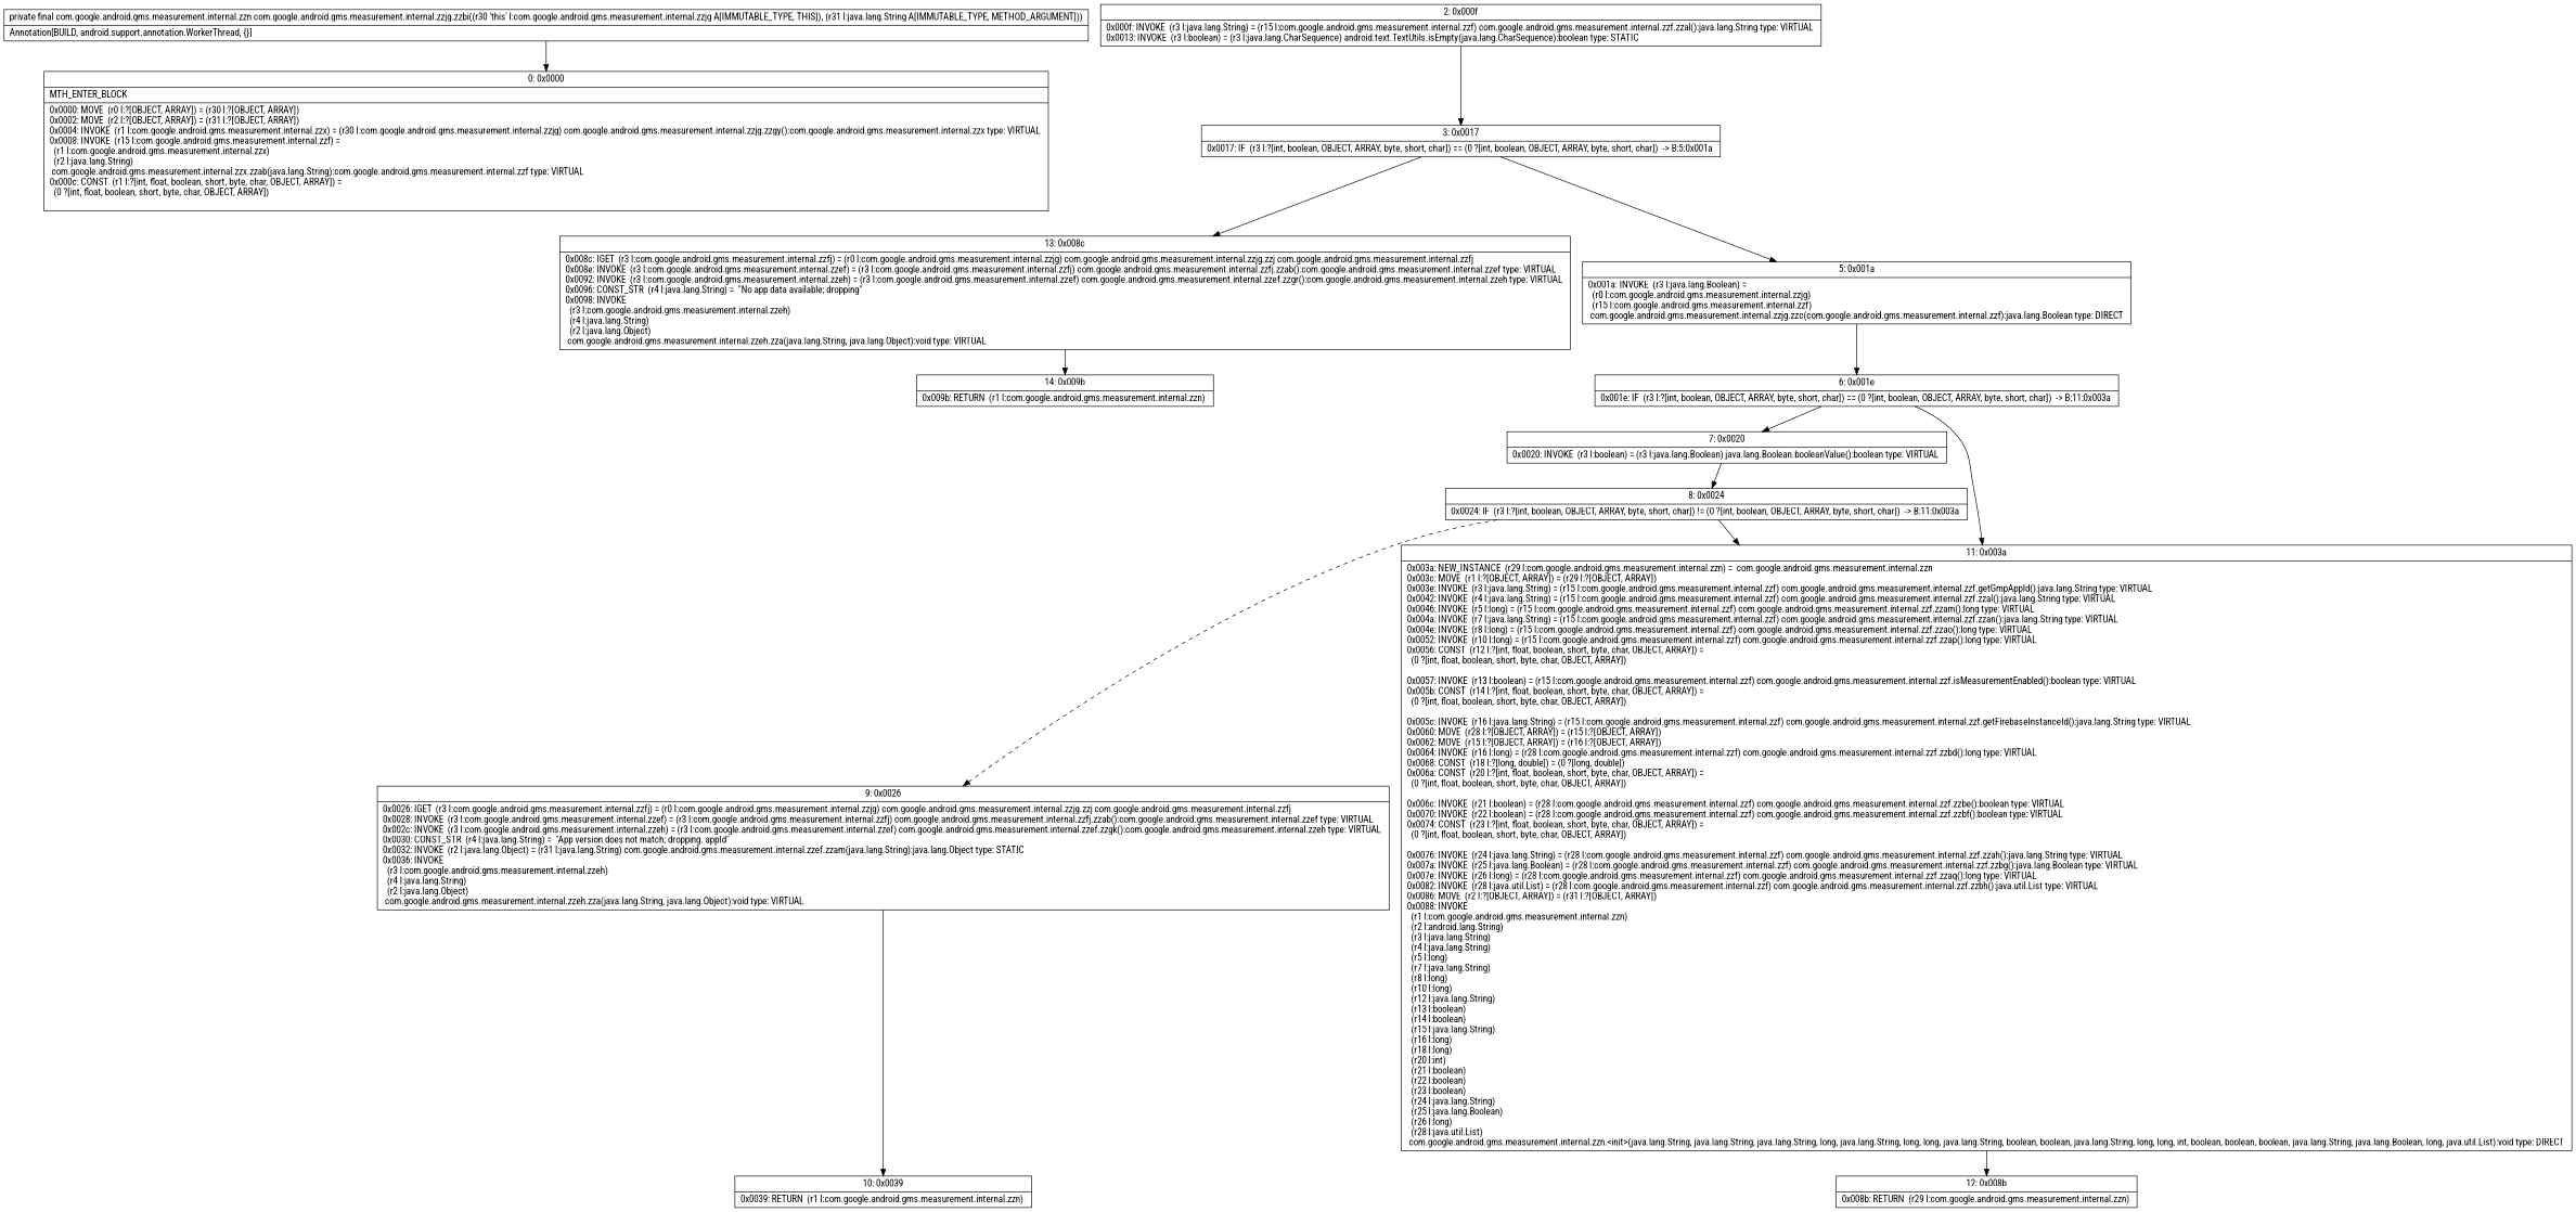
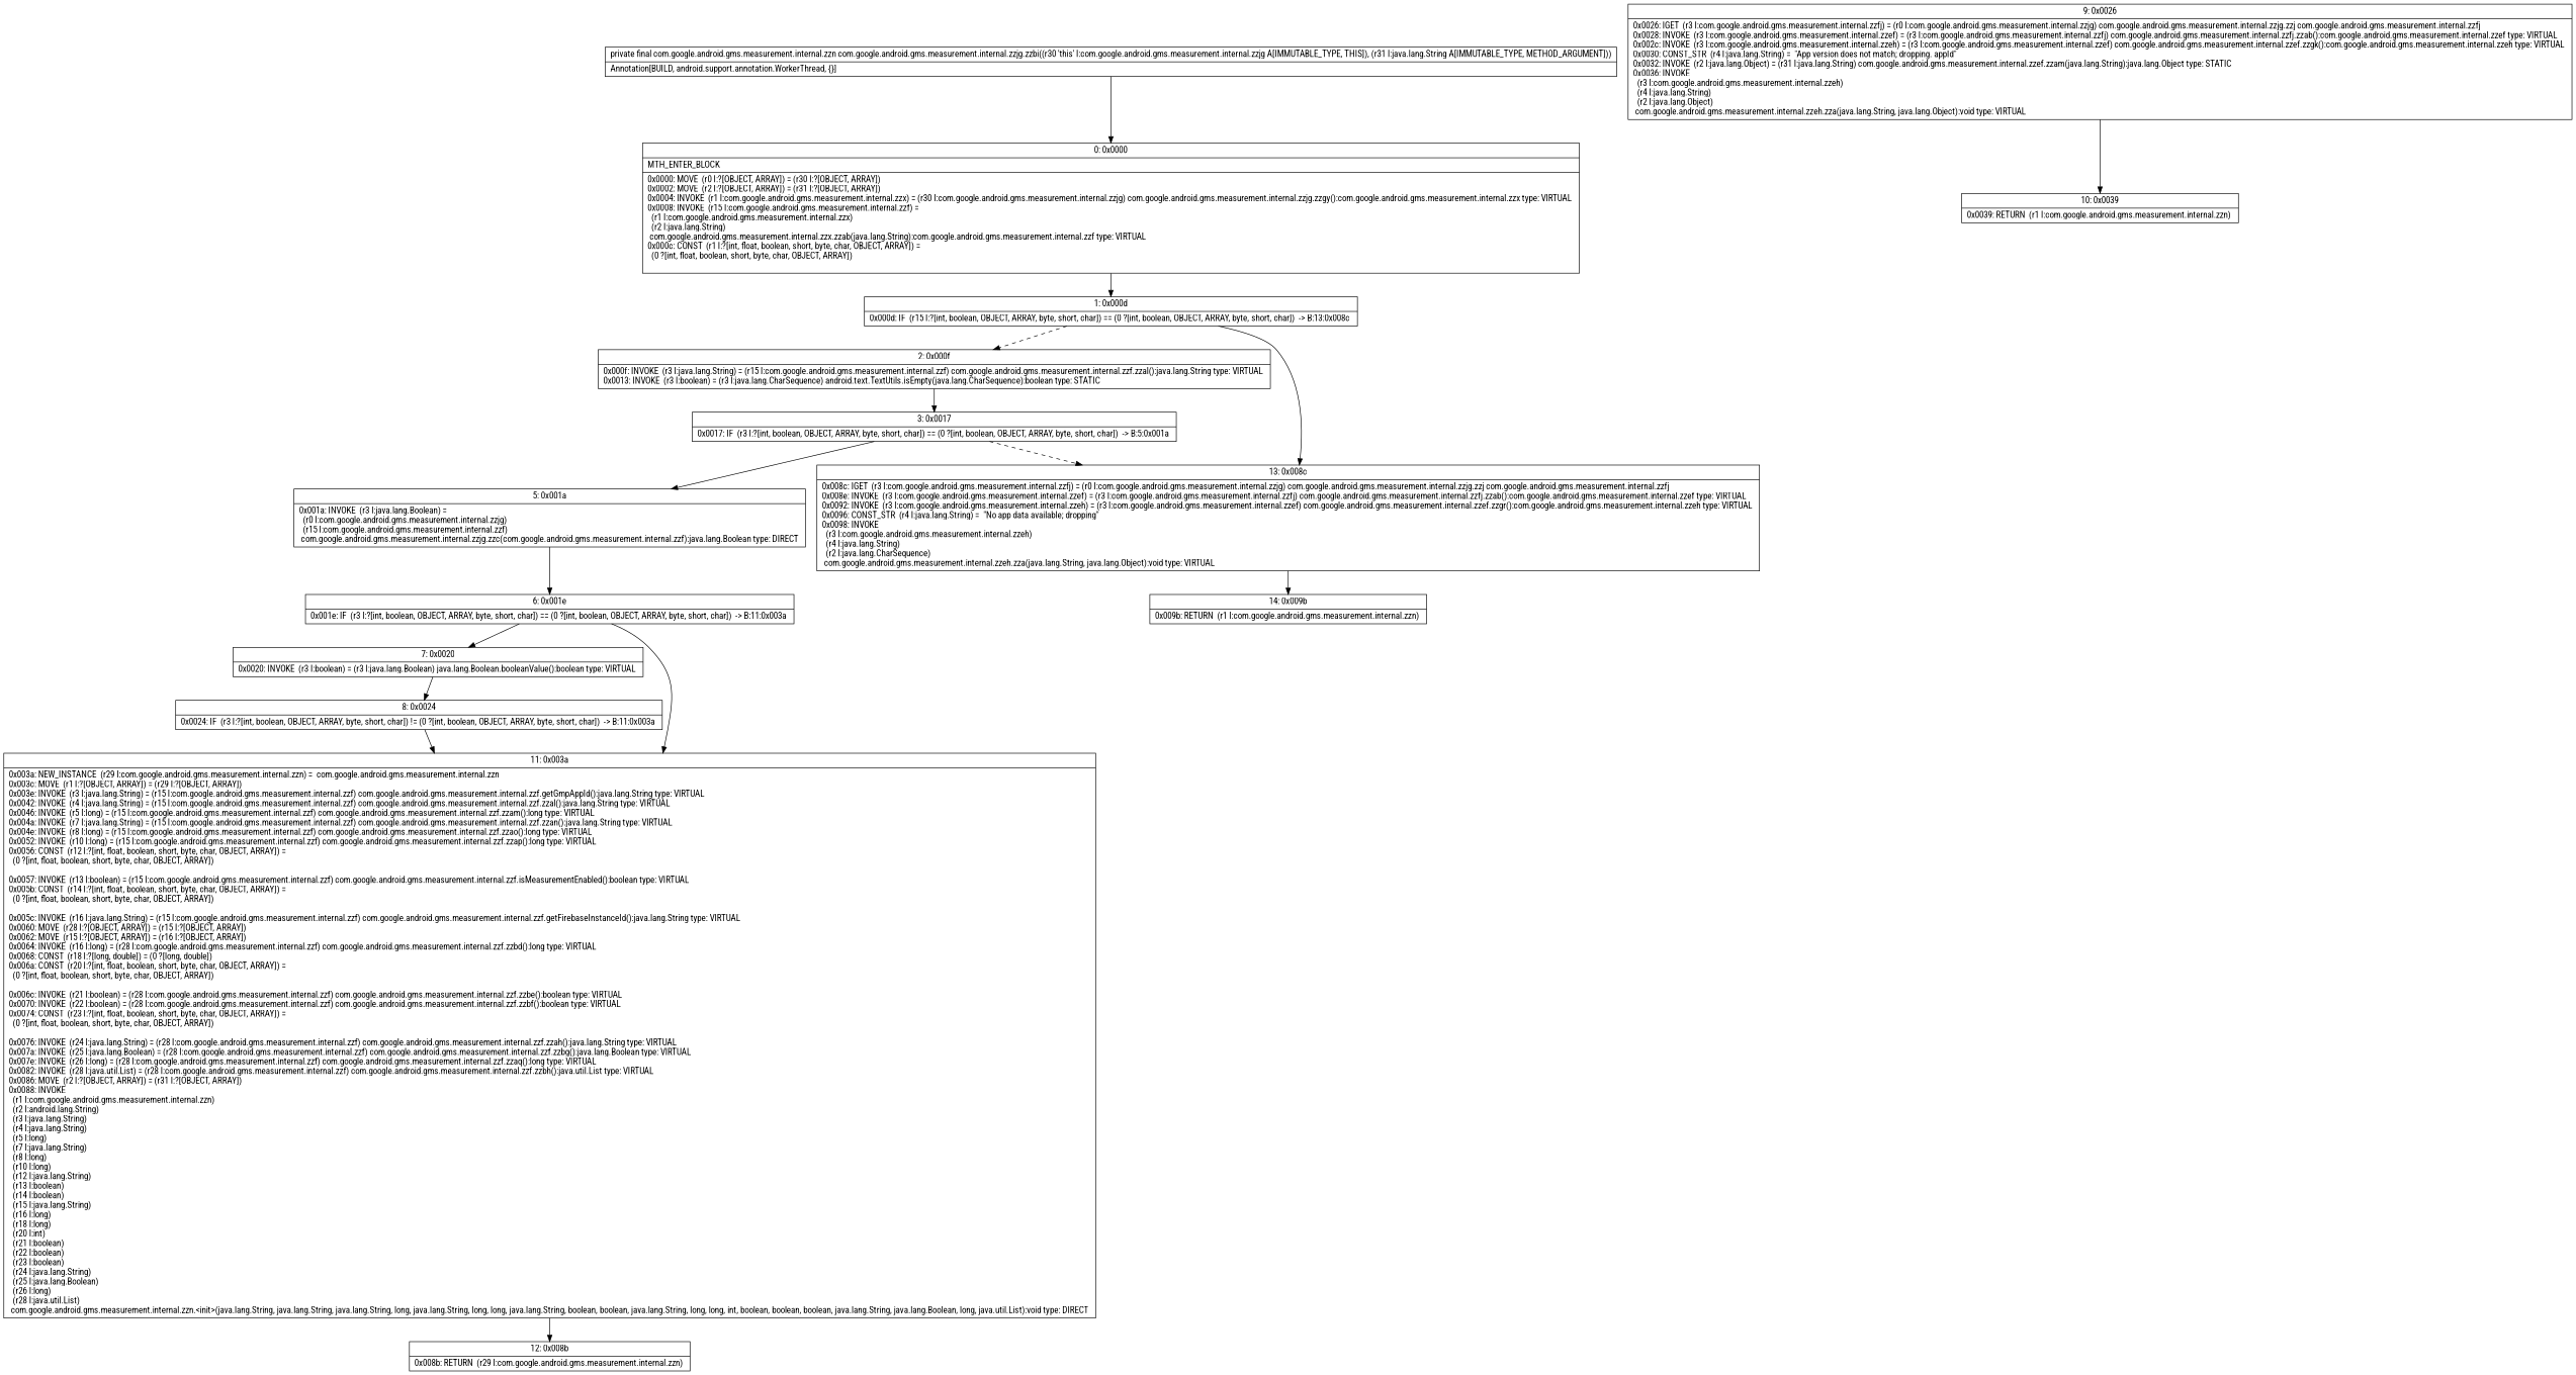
  digraph {
    fontname="Roboto Condensed"
    node [fontname="Roboto Condensed" shape=record]
    edge [fontname="Roboto Condensed"]
    n1 [label="{0\:\ 0x0000|MTH_ENTER_BLOCK\l|0x0000: MOVE  (r0 I:?[OBJECT, ARRAY]) = (r30 I:?[OBJECT, ARRAY]) \l0x0002: MOVE  (r2 I:?[OBJECT, ARRAY]) = (r31 I:?[OBJECT, ARRAY]) \l0x0004: INVOKE  (r1 I:com.google.android.gms.measurement.internal.zzx) = (r30 I:com.google.android.gms.measurement.internal.zzjg) com.google.android.gms.measurement.internal.zzjg.zzgy():com.google.android.gms.measurement.internal.zzx type: VIRTUAL \l0x0008: INVOKE  (r15 I:com.google.android.gms.measurement.internal.zzf) = \l  (r1 I:com.google.android.gms.measurement.internal.zzx)\l  (r2 I:java.lang.String)\l com.google.android.gms.measurement.internal.zzx.zzab(java.lang.String):com.google.android.gms.measurement.internal.zzf type: VIRTUAL \l0x000c: CONST  (r1 I:?[int, float, boolean, short, byte, char, OBJECT, ARRAY]) = \l  (0 ?[int, float, boolean, short, byte, char, OBJECT, ARRAY])\l \l}"]
+   n2 [label="{1\:\ 0x000d|0x000d: IF  (r15 I:?[int, boolean, OBJECT, ARRAY, byte, short, char]) == (0 ?[int, boolean, OBJECT, ARRAY, byte, short, char])  \-\> B:13:0x008c \l}"]
    n3 [label="{2\:\ 0x000f|0x000f: INVOKE  (r3 I:java.lang.String) = (r15 I:com.google.android.gms.measurement.internal.zzf) com.google.android.gms.measurement.internal.zzf.zzal():java.lang.String type: VIRTUAL \l0x0013: INVOKE  (r3 I:boolean) = (r3 I:java.lang.CharSequence) android.text.TextUtils.isEmpty(java.lang.CharSequence):boolean type: STATIC \l}"]
-   n4 [label="{13\:\ 0x008c|0x008c: IGET  (r3 I:com.google.android.gms.measurement.internal.zzfj) = (r0 I:com.google.android.gms.measurement.internal.zzjg) com.google.android.gms.measurement.internal.zzjg.zzj com.google.android.gms.measurement.internal.zzfj \l0x008e: INVOKE  (r3 I:com.google.android.gms.measurement.internal.zzef) = (r3 I:com.google.android.gms.measurement.internal.zzfj) com.google.android.gms.measurement.internal.zzfj.zzab():com.google.android.gms.measurement.internal.zzef type: VIRTUAL \l0x0092: INVOKE  (r3 I:com.google.android.gms.measurement.internal.zzeh) = (r3 I:com.google.android.gms.measurement.internal.zzef) com.google.android.gms.measurement.internal.zzef.zzgr():com.google.android.gms.measurement.internal.zzeh type: VIRTUAL \l0x0096: CONST_STR  (r4 I:java.lang.String) =  \"No app data available; dropping\" \l0x0098: INVOKE  \l  (r3 I:com.google.android.gms.measurement.internal.zzeh)\l  (r4 I:java.lang.String)\l  (r2 I:java.lang.Object)\l com.google.android.gms.measurement.internal.zzeh.zza(java.lang.String, java.lang.Object):void type: VIRTUAL \l}"]
+   n4 [label="{13\:\ 0x008c|0x008c: IGET  (r3 I:com.google.android.gms.measurement.internal.zzfj) = (r0 I:com.google.android.gms.measurement.internal.zzjg) com.google.android.gms.measurement.internal.zzjg.zzj com.google.android.gms.measurement.internal.zzfj \l0x008e: INVOKE  (r3 I:com.google.android.gms.measurement.internal.zzef) = (r3 I:com.google.android.gms.measurement.internal.zzfj) com.google.android.gms.measurement.internal.zzfj.zzab():com.google.android.gms.measurement.internal.zzef type: VIRTUAL \l0x0092: INVOKE  (r3 I:com.google.android.gms.measurement.internal.zzeh) = (r3 I:com.google.android.gms.measurement.internal.zzef) com.google.android.gms.measurement.internal.zzef.zzgr():com.google.android.gms.measurement.internal.zzeh type: VIRTUAL \l0x0096: CONST_STR  (r4 I:java.lang.String) =  \"No app data available; dropping\" \l0x0098: INVOKE  \l  (r3 I:com.google.android.gms.measurement.internal.zzeh)\l  (r4 I:java.lang.String)\l  (r2 I:java.lang.CharSequence)\l com.google.android.gms.measurement.internal.zzeh.zza(java.lang.String, java.lang.Object):void type: VIRTUAL \l}"]
    n5 [label="{3\:\ 0x0017|0x0017: IF  (r3 I:?[int, boolean, OBJECT, ARRAY, byte, short, char]) == (0 ?[int, boolean, OBJECT, ARRAY, byte, short, char])  \-\> B:5:0x001a \l}"]
    n6 [label="{14\:\ 0x009b|0x009b: RETURN  (r1 I:com.google.android.gms.measurement.internal.zzn) \l}"]
    n7 [label="{5\:\ 0x001a|0x001a: INVOKE  (r3 I:java.lang.Boolean) = \l  (r0 I:com.google.android.gms.measurement.internal.zzjg)\l  (r15 I:com.google.android.gms.measurement.internal.zzf)\l com.google.android.gms.measurement.internal.zzjg.zzc(com.google.android.gms.measurement.internal.zzf):java.lang.Boolean type: DIRECT \l}"]
    n8 [label="{6\:\ 0x001e|0x001e: IF  (r3 I:?[int, boolean, OBJECT, ARRAY, byte, short, char]) == (0 ?[int, boolean, OBJECT, ARRAY, byte, short, char])  \-\> B:11:0x003a \l}"]
    n9 [label="{7\:\ 0x0020|0x0020: INVOKE  (r3 I:boolean) = (r3 I:java.lang.Boolean) java.lang.Boolean.booleanValue():boolean type: VIRTUAL \l}"]
    n10 [label="{11\:\ 0x003a|0x003a: NEW_INSTANCE  (r29 I:com.google.android.gms.measurement.internal.zzn) =  com.google.android.gms.measurement.internal.zzn \l0x003c: MOVE  (r1 I:?[OBJECT, ARRAY]) = (r29 I:?[OBJECT, ARRAY]) \l0x003e: INVOKE  (r3 I:java.lang.String) = (r15 I:com.google.android.gms.measurement.internal.zzf) com.google.android.gms.measurement.internal.zzf.getGmpAppId():java.lang.String type: VIRTUAL \l0x0042: INVOKE  (r4 I:java.lang.String) = (r15 I:com.google.android.gms.measurement.internal.zzf) com.google.android.gms.measurement.internal.zzf.zzal():java.lang.String type: VIRTUAL \l0x0046: INVOKE  (r5 I:long) = (r15 I:com.google.android.gms.measurement.internal.zzf) com.google.android.gms.measurement.internal.zzf.zzam():long type: VIRTUAL \l0x004a: INVOKE  (r7 I:java.lang.String) = (r15 I:com.google.android.gms.measurement.internal.zzf) com.google.android.gms.measurement.internal.zzf.zzan():java.lang.String type: VIRTUAL \l0x004e: INVOKE  (r8 I:long) = (r15 I:com.google.android.gms.measurement.internal.zzf) com.google.android.gms.measurement.internal.zzf.zzao():long type: VIRTUAL \l0x0052: INVOKE  (r10 I:long) = (r15 I:com.google.android.gms.measurement.internal.zzf) com.google.android.gms.measurement.internal.zzf.zzap():long type: VIRTUAL \l0x0056: CONST  (r12 I:?[int, float, boolean, short, byte, char, OBJECT, ARRAY]) = \l  (0 ?[int, float, boolean, short, byte, char, OBJECT, ARRAY])\l \l0x0057: INVOKE  (r13 I:boolean) = (r15 I:com.google.android.gms.measurement.internal.zzf) com.google.android.gms.measurement.internal.zzf.isMeasurementEnabled():boolean type: VIRTUAL \l0x005b: CONST  (r14 I:?[int, float, boolean, short, byte, char, OBJECT, ARRAY]) = \l  (0 ?[int, float, boolean, short, byte, char, OBJECT, ARRAY])\l \l0x005c: INVOKE  (r16 I:java.lang.String) = (r15 I:com.google.android.gms.measurement.internal.zzf) com.google.android.gms.measurement.internal.zzf.getFirebaseInstanceId():java.lang.String type: VIRTUAL \l0x0060: MOVE  (r28 I:?[OBJECT, ARRAY]) = (r15 I:?[OBJECT, ARRAY]) \l0x0062: MOVE  (r15 I:?[OBJECT, ARRAY]) = (r16 I:?[OBJECT, ARRAY]) \l0x0064: INVOKE  (r16 I:long) = (r28 I:com.google.android.gms.measurement.internal.zzf) com.google.android.gms.measurement.internal.zzf.zzbd():long type: VIRTUAL \l0x0068: CONST  (r18 I:?[long, double]) = (0 ?[long, double]) \l0x006a: CONST  (r20 I:?[int, float, boolean, short, byte, char, OBJECT, ARRAY]) = \l  (0 ?[int, float, boolean, short, byte, char, OBJECT, ARRAY])\l \l0x006c: INVOKE  (r21 I:boolean) = (r28 I:com.google.android.gms.measurement.internal.zzf) com.google.android.gms.measurement.internal.zzf.zzbe():boolean type: VIRTUAL \l0x0070: INVOKE  (r22 I:boolean) = (r28 I:com.google.android.gms.measurement.internal.zzf) com.google.android.gms.measurement.internal.zzf.zzbf():boolean type: VIRTUAL \l0x0074: CONST  (r23 I:?[int, float, boolean, short, byte, char, OBJECT, ARRAY]) = \l  (0 ?[int, float, boolean, short, byte, char, OBJECT, ARRAY])\l \l0x0076: INVOKE  (r24 I:java.lang.String) = (r28 I:com.google.android.gms.measurement.internal.zzf) com.google.android.gms.measurement.internal.zzf.zzah():java.lang.String type: VIRTUAL \l0x007a: INVOKE  (r25 I:java.lang.Boolean) = (r28 I:com.google.android.gms.measurement.internal.zzf) com.google.android.gms.measurement.internal.zzf.zzbg():java.lang.Boolean type: VIRTUAL \l0x007e: INVOKE  (r26 I:long) = (r28 I:com.google.android.gms.measurement.internal.zzf) com.google.android.gms.measurement.internal.zzf.zzaq():long type: VIRTUAL \l0x0082: INVOKE  (r28 I:java.util.List) = (r28 I:com.google.android.gms.measurement.internal.zzf) com.google.android.gms.measurement.internal.zzf.zzbh():java.util.List type: VIRTUAL \l0x0086: MOVE  (r2 I:?[OBJECT, ARRAY]) = (r31 I:?[OBJECT, ARRAY]) \l0x0088: INVOKE  \l  (r1 I:com.google.android.gms.measurement.internal.zzn)\l  (r2 I:android.lang.String)\l  (r3 I:java.lang.String)\l  (r4 I:java.lang.String)\l  (r5 I:long)\l  (r7 I:java.lang.String)\l  (r8 I:long)\l  (r10 I:long)\l  (r12 I:java.lang.String)\l  (r13 I:boolean)\l  (r14 I:boolean)\l  (r15 I:java.lang.String)\l  (r16 I:long)\l  (r18 I:long)\l  (r20 I:int)\l  (r21 I:boolean)\l  (r22 I:boolean)\l  (r23 I:boolean)\l  (r24 I:java.lang.String)\l  (r25 I:java.lang.Boolean)\l  (r26 I:long)\l  (r28 I:java.util.List)\l com.google.android.gms.measurement.internal.zzn.\<init\>(java.lang.String, java.lang.String, java.lang.String, long, java.lang.String, long, long, java.lang.String, boolean, boolean, java.lang.String, long, long, int, boolean, boolean, boolean, java.lang.String, java.lang.Boolean, long, java.util.List):void type: DIRECT \l}"]
    n11 [label="{8\:\ 0x0024|0x0024: IF  (r3 I:?[int, boolean, OBJECT, ARRAY, byte, short, char]) != (0 ?[int, boolean, OBJECT, ARRAY, byte, short, char])  \-\> B:11:0x003a \l}"]
    n12 [label="{12\:\ 0x008b|0x008b: RETURN  (r29 I:com.google.android.gms.measurement.internal.zzn) \l}"]
    n13 [label="{9\:\ 0x0026|0x0026: IGET  (r3 I:com.google.android.gms.measurement.internal.zzfj) = (r0 I:com.google.android.gms.measurement.internal.zzjg) com.google.android.gms.measurement.internal.zzjg.zzj com.google.android.gms.measurement.internal.zzfj \l0x0028: INVOKE  (r3 I:com.google.android.gms.measurement.internal.zzef) = (r3 I:com.google.android.gms.measurement.internal.zzfj) com.google.android.gms.measurement.internal.zzfj.zzab():com.google.android.gms.measurement.internal.zzef type: VIRTUAL \l0x002c: INVOKE  (r3 I:com.google.android.gms.measurement.internal.zzeh) = (r3 I:com.google.android.gms.measurement.internal.zzef) com.google.android.gms.measurement.internal.zzef.zzgk():com.google.android.gms.measurement.internal.zzeh type: VIRTUAL \l0x0030: CONST_STR  (r4 I:java.lang.String) =  \"App version does not match; dropping. appId\" \l0x0032: INVOKE  (r2 I:java.lang.Object) = (r31 I:java.lang.String) com.google.android.gms.measurement.internal.zzef.zzam(java.lang.String):java.lang.Object type: STATIC \l0x0036: INVOKE  \l  (r3 I:com.google.android.gms.measurement.internal.zzeh)\l  (r4 I:java.lang.String)\l  (r2 I:java.lang.Object)\l com.google.android.gms.measurement.internal.zzeh.zza(java.lang.String, java.lang.Object):void type: VIRTUAL \l}"]
    n14 [label="{10\:\ 0x0039|0x0039: RETURN  (r1 I:com.google.android.gms.measurement.internal.zzn) \l}"]
    n15 [label="{private final com.google.android.gms.measurement.internal.zzn com.google.android.gms.measurement.internal.zzjg.zzbi((r30 'this' I:com.google.android.gms.measurement.internal.zzjg A[IMMUTABLE_TYPE, THIS]), (r31 I:java.lang.String A[IMMUTABLE_TYPE, METHOD_ARGUMENT]))  | Annotation[BUILD, android.support.annotation.WorkerThread, \{\}]\l}"]
+   n1 -> n2
+   n2 -> n3 [style=dashed]
+   n2 -> n4
    n3 -> n5
    n4 -> n6
-   n5 -> n4 [style=solid]
+   n5 -> n4 [style=dashed]
    n5 -> n7
    n7 -> n8
    n8 -> n9 [style=solid]
    n8 -> n10
    n9 -> n11
    n10 -> n12
    n11 -> n10
-   n11 -> n13 [style=dashed]
    n13 -> n14
    n15 -> n1
  }
